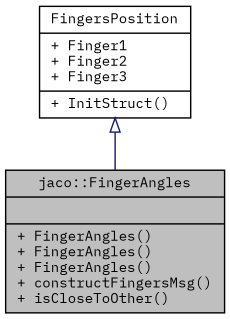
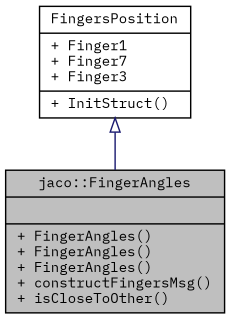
  digraph {
    fontname="IBM Plex Mono"
    node [color=black fontname="IBM Plex Mono" fontsize=10 shape=record style=filled]
    n1 [fillcolor=grey75 fontcolor=black height=0.2 label="{jaco::FingerAngles\n||+ FingerAngles()\l+ FingerAngles()\l+ FingerAngles()\l+ constructFingersMsg()\l+ isCloseToOther()\l}" width=0.4]
-   n2 [fillcolor=white height=0.2 label="{FingersPosition\n|+ Finger1\l+ Finger2\l+ Finger3\l|+ InitStruct()\l}" width=0.4]
+   n2 [fillcolor=white height=0.2 label="{FingersPosition\n|+ Finger1\l+ Finger7\l+ Finger3\l|+ InitStruct()\l}" width=0.4]
    n2 -> n1 [arrowtail=onormal color=midnightblue dir=back fontname="IBM Plex Mono" fontsize=10 labelfontname=Helvetica labelfontsize=10 style=solid]
  }
